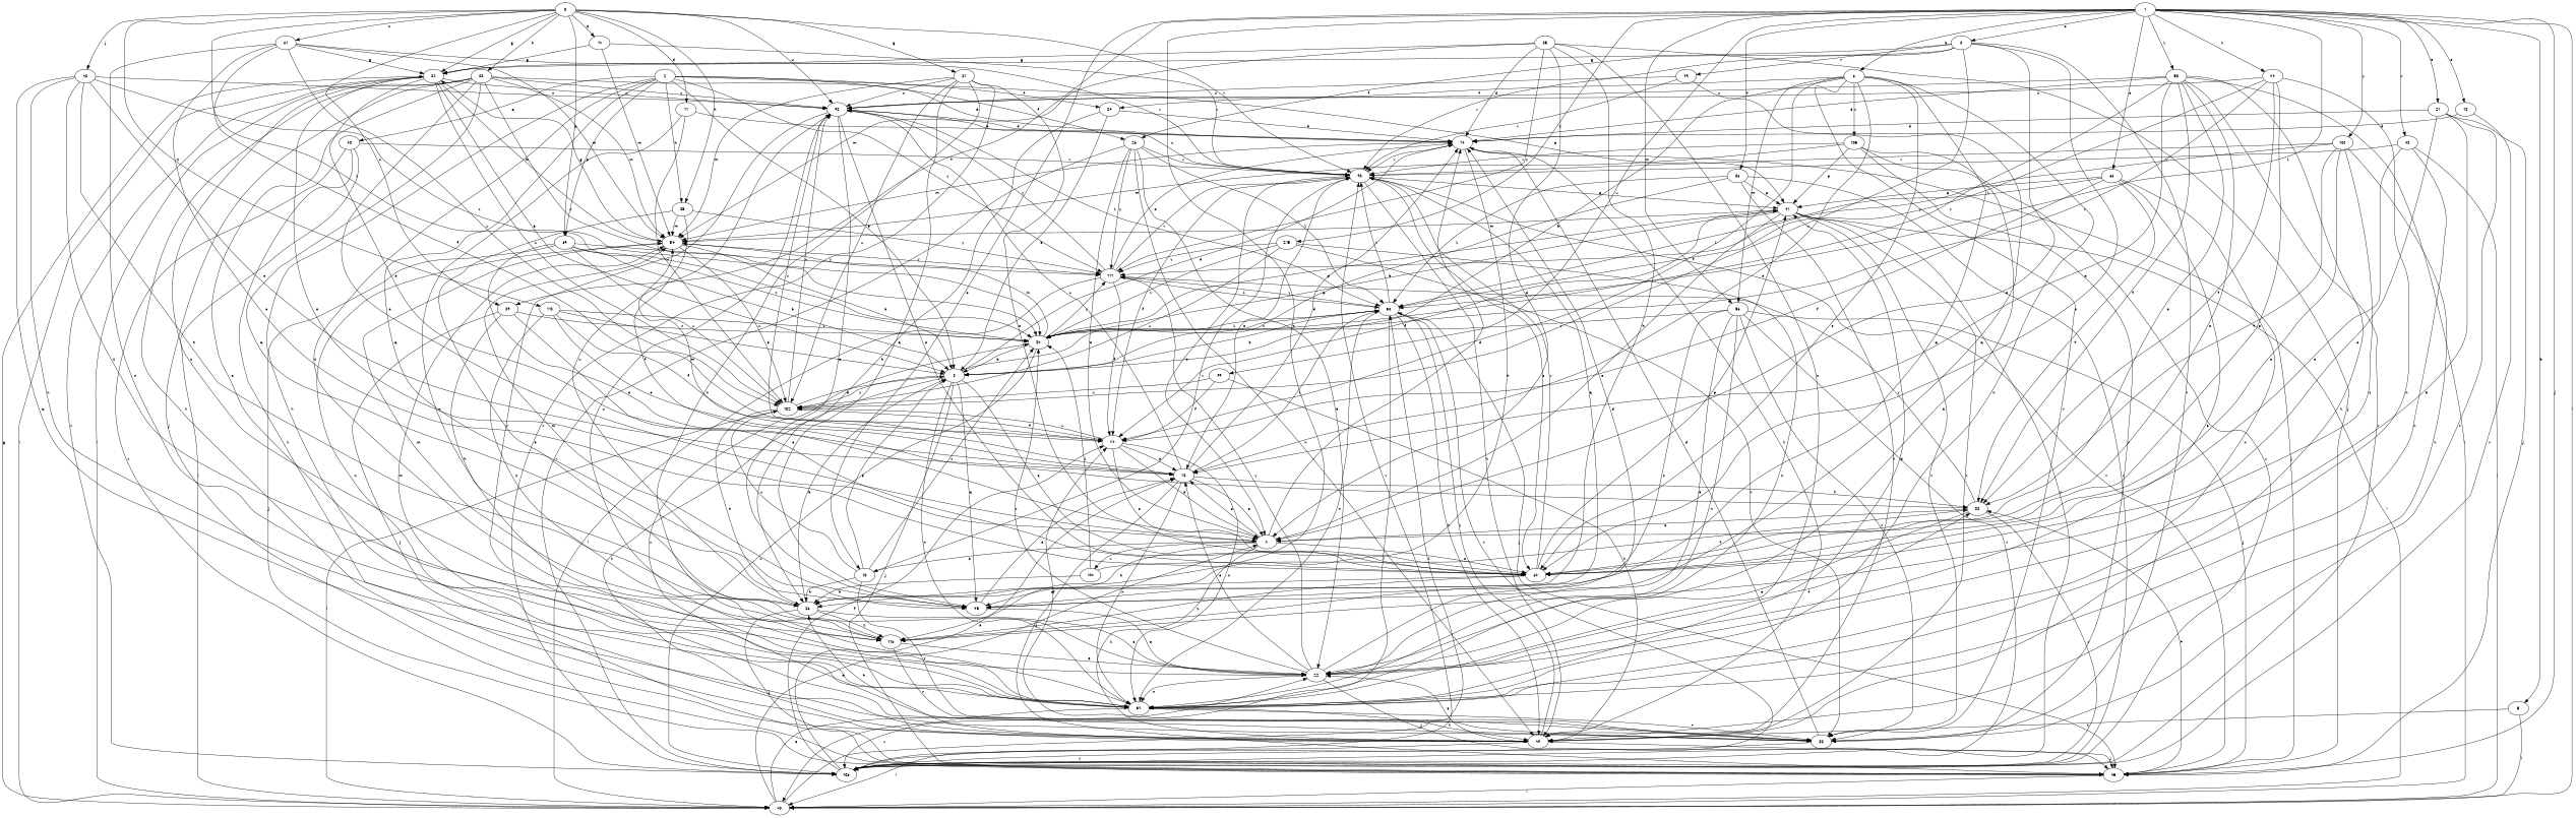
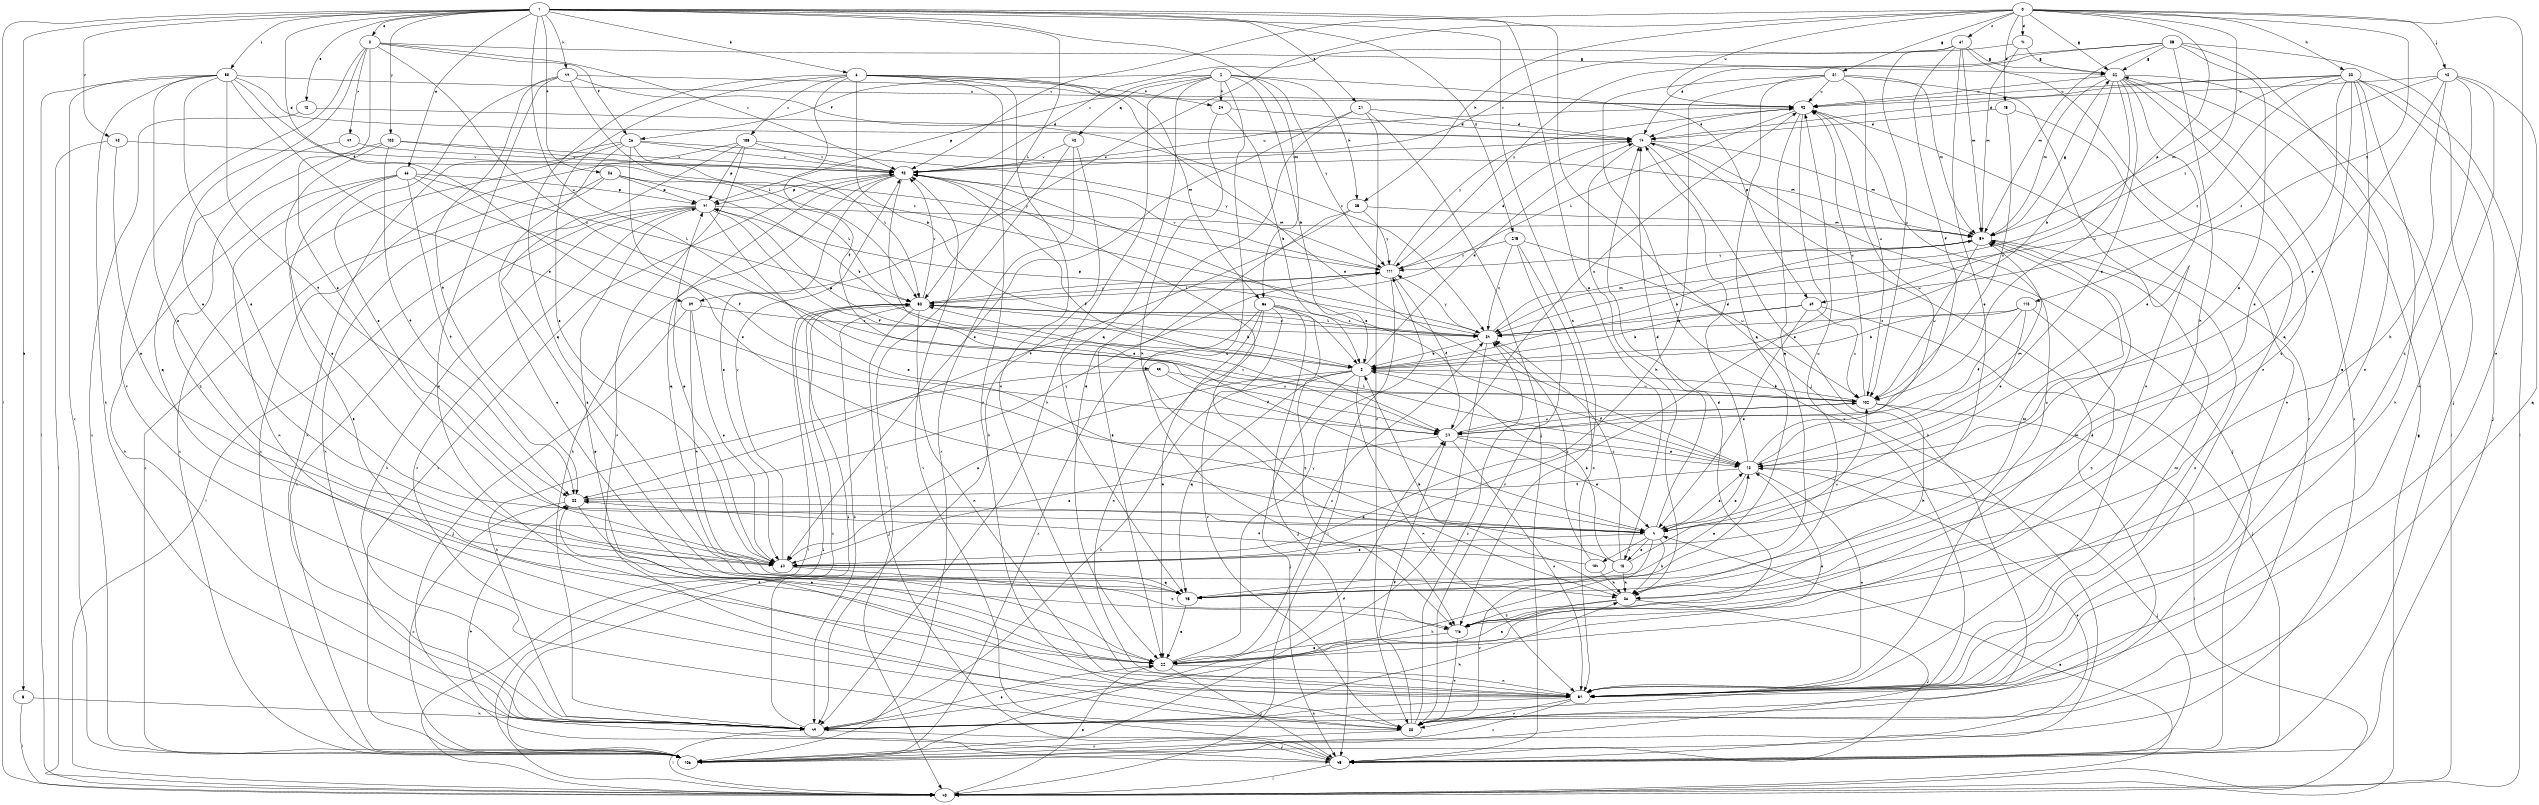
  strict digraph {
    fontname="Patrick Hand"
    node [fontname="Patrick Hand"]
    edge [fontname="Patrick Hand"]
    0
    14
-   15 [label=11]
+   15
    31
    32
    33
    35
    43
    61
    69
    84
    89
    93
    98
    113
    57
    102
    17
    n19 [label=52]
    75
    67
    106
    40
    116
    8
    4
    13
    45
    49
    22
    111
    88
    80
    36
    27
    53
    71
    1
    3
    5
    6
    10
    18
    21
    47
    50
    56
    66
    78
    86
    99
    108
    n53 [label=215]
    26
    79
    87
    105
    85
    2
    73
    104
    0 -> 14 [label=d]
    0 -> 15 [label=d]
    0 -> 31 [label=g]
    0 -> 32 [label=g]
    0 -> 33 [label=h]
    0 -> 35 [label=h]
    0 -> 43 [label=j]
    0 -> 61 [label=n]
    0 -> 69 [label=p]
    0 -> 84 [label=s]
    0 -> 89 [label=u]
    0 -> 93 [label=u]
    0 -> 98 [label=v]
    0 -> 113 [label=z]
    14 -> 32 [label=g]
    14 -> 98 [label=v]
    14 -> 57 [label=m]
    15 -> 102 [label=w]
    15 -> 17 [label=d]
    15 -> n19 [label=n]
    31 -> 93 [label=u]
    31 -> 57 [label=m]
    31 -> 102 [label=w]
    31 -> n19 [label=n]
    31 -> 75 [label=q]
    31 -> 67 [label=o]
    31 -> 106 [label=x]
    32 -> 93 [label=u]
    32 -> 57 [label=m]
    32 -> 102 [label=w]
    32 -> 106 [label=x]
    32 -> 40 [label=i]
    32 -> 116 [label=z]
    32 -> 8 [label=b]
    32 -> 4 [label=a]
    32 -> 13 [label=c]
    33 -> 84 [label=s]
    33 -> 93 [label=u]
    33 -> 57 [label=m]
    33 -> 17 [label=d]
    33 -> 75 [label=q]
    33 -> 40 [label=i]
    33 -> 4 [label=a]
    33 -> 45 [label=j]
    33 -> 49 [label=k]
    33 -> 22 [label=e]
    35 -> 57 [label=m]
    35 -> 22 [label=e]
    35 -> 111 [label=y]
    35 -> 88 [label=t]
    43 -> 84 [label=s]
    43 -> 93 [label=u]
    43 -> n19 [label=n]
    43 -> 116 [label=z]
    43 -> 13 [label=c]
    43 -> 80 [label=q]
    43 -> 36 [label=h]
    61 -> 32 [label=g]
    61 -> 98 [label=v]
    61 -> 57 [label=m]
    61 -> 102 [label=w]
    61 -> n19 [label=n]
    61 -> 67 [label=o]
    61 -> 27 [label=f]
    69 -> 84 [label=s]
    69 -> 102 [label=w]
    69 -> 8 [label=b]
    69 -> 4 [label=a]
    69 -> 45 [label=j]
-   69 -> 111 [label=y]
    84 -> 57 [label=m]
    84 -> 106 [label=x]
    84 -> 8 [label=b]
    84 -> 111 [label=y]
    84 -> 53 [label=l]
    84 -> 71 [label=p]
    89 -> 84 [label=s]
    89 -> 67 [label=o]
    89 -> 45 [label=j]
    89 -> 36 [label=h]
    93 -> 17 [label=d]
    93 -> 75 [label=q]
    93 -> 67 [label=o]
    93 -> 80 [label=r]
    93 -> 53 [label=l]
    98 -> 93 [label=u]
    98 -> 75 [label=q]
    98 -> 67 [label=o]
    98 -> 4 [label=a]
    98 -> 13 [label=c]
    98 -> 49 [label=k]
    98 -> 27 [label=f]
    98 -> 71 [label=p]
    113 -> 84 [label=s]
    113 -> 116 [label=z]
    113 -> 8 [label=b]
    113 -> 13 [label=c]
    113 -> 27 [label=f]
    57 -> 32 [label=g]
    57 -> 102 [label=w]
    57 -> n19 [label=n]
    57 -> 8 [label=b]
    57 -> 111 [label=y]
    102 -> 93 [label=u]
    102 -> 40 [label=i]
    102 -> 8 [label=b]
    102 -> 36 [label=h]
    102 -> 27 [label=f]
    17 -> 98 [label=v]
    17 -> 57 [label=m]
    17 -> 45 [label=j]
    17 -> 49 [label=k]
    17 -> 36 [label=h]
    n19 -> 93 [label=u]
    n19 -> 57 [label=m]
    n19 -> 106 [label=x]
    n19 -> 49 [label=k]
    n19 -> 80 [label=r]
    n19 -> 71 [label=p]
    75 -> 57 [label=m]
    75 -> 13 [label=c]
    75 -> 22 [label=e]
    67 -> 98 [label=v]
    67 -> 75 [label=q]
    67 -> 116 [label=z]
    67 -> 71 [label=p]
    106 -> 98 [label=v]
    106 -> 13 [label=c]
    106 -> 27 [label=f]
    40 -> 32 [label=g]
    40 -> 4 [label=a]
    40 -> 22 [label=e]
    40 -> 53 [label=l]
    116 -> 57 [label=m]
    116 -> 22 [label=e]
    116 -> 80 [label=r]
    8 -> 102 [label=w]
    8 -> 17 [label=d]
    8 -> n19 [label=n]
    8 -> 75 [label=q]
    8 -> 67 [label=o]
    8 -> 45 [label=j]
    8 -> 49 [label=k]
    8 -> 71 [label=p]
    4 -> 17 [label=d]
    4 -> 67 [label=o]
    4 -> 13 [label=c]
    4 -> 49 [label=k]
    4 -> 36 [label=h]
    4 -> 10 [label=c]
    4 -> 104 [label=x]
    13 -> 93 [label=u]
    13 -> 57 [label=m]
    13 -> 17 [label=d]
    13 -> n19 [label=n]
    13 -> 4 [label=a]
    13 -> 45 [label=j]
    13 -> 88 [label=t]
    13 -> 53 [label=l]
    45 -> 98 [label=v]
    45 -> 40 [label=i]
    45 -> 88 [label=t]
    49 -> 40 [label=i]
    49 -> 45 [label=j]
    49 -> 22 [label=e]
    49 -> 36 [label=h]
    49 -> 53 [label=l]
    22 -> 84 [label=s]
    22 -> 17 [label=d]
    22 -> n19 [label=n]
    22 -> 13 [label=c]
    22 -> 45 [label=j]
    22 -> 111 [label=y]
    22 -> 88 [label=t]
    111 -> 93 [label=y]
    111 -> 98 [label=v]
    111 -> 17 [label=d]
    111 -> 40 [label=i]
    111 -> 27 [label=f]
    111 -> 53 [label=l]
    88 -> 106 [label=x]
    88 -> 4 [label=a]
    88 -> 22 [label=e]
    88 -> 111 [label=y]
    80 -> 84 [label=s]
    80 -> 17 [label=d]
    80 -> 106 [label=x]
    80 -> 27 [label=f]
    36 -> 93 [label=u]
    36 -> 116 [label=z]
    36 -> 8 [label=b]
    36 -> 45 [label=j]
    36 -> 22 [label=e]
    27 -> 93 [label=u]
    27 -> 102 [label=w]
    27 -> n19 [label=n]
    27 -> 67 [label=o]
    27 -> 4 [label=a]
    27 -> 13 [label=c]
    53 -> 84 [label=s]
    53 -> 98 [label=v]
    53 -> n19 [label=n]
    53 -> 106 [label=x]
    53 -> 40 [label=i]
    53 -> 8 [label=b]
    53 -> 45 [label=j]
    53 -> 49 [label=k]
    53 -> 111 [label=y]
    71 -> 57 [label=m]
    71 -> 106 [label=x]
    71 -> 40 [label=i]
    71 -> 4 [label=a]
    71 -> 49 [label=k]
    71 -> 80 [label=r]
    71 -> 27 [label=f]
    1 -> 89 [label=t]
    1 -> 40 [label=i]
    1 -> 116 [label=z]
    1 -> 45 [label=j]
    1 -> 53 [label=l]
    1 -> 3 [label=a]
    1 -> 5 [label=b]
    1 -> 6 [label=b]
    1 -> 10 [label=c]
    1 -> 18 [label=e]
    1 -> 21 [label=e]
    1 -> 47 [label=k]
    1 -> 50 [label=l]
    1 -> 56 [label=m]
    1 -> 66 [label=o]
    1 -> 78 [label=r]
    1 -> 86 [label=t]
    1 -> 99 [label=w]
    1 -> 108 [label=y]
    1 -> n53 [label=z]
    3 -> 32 [label=g]
    3 -> 98 [label=v]
    3 -> 102 [label=w]
    3 -> 67 [label=o]
    3 -> 4 [label=a]
    3 -> 80 [label=r]
    3 -> 26 [label=f]
    3 -> 79 [label=r]
    5 -> 40 [label=i]
    5 -> 49 [label=k]
    6 -> n19 [label=n]
    6 -> 75 [label=q]
    6 -> 67 [label=o]
    6 -> 8 [label=b]
    6 -> 13 [label=c]
    6 -> 80 [label=r]
    6 -> 27 [label=f]
    6 -> 56 [label=m]
    6 -> 87 [label=t]
    6 -> 105 [label=x]
    10 -> 84 [label=s]
    10 -> 98 [label=v]
    10 -> 102 [label=w]
    10 -> 8 [label=b]
    10 -> 80 [label=r]
    10 -> 36 [label=h]
    18 -> 17 [label=d]
    18 -> 106 [label=x]
    21 -> 17 [label=d]
    21 -> 67 [label=o]
    21 -> 45 [label=j]
    21 -> 22 [label=e]
    21 -> 80 [label=r]
    47 -> 84 [label=s]
    47 -> 93 [label=u]
    47 -> n19 [label=n]
    47 -> 67 [label=o]
    47 -> 88 [label=t]
    47 -> 53 [label=l]
    50 -> 84 [label=s]
    50 -> 93 [label=u]
    50 -> 17 [label=d]
    50 -> 67 [label=o]
    50 -> 106 [label=x]
    50 -> 40 [label=i]
    50 -> 4 [label=a]
    50 -> 13 [label=c]
    50 -> 49 [label=k]
    50 -> 88 [label=t]
    56 -> 84 [label=s]
    56 -> n19 [label=n]
    56 -> 106 [label=x]
    56 -> 116 [label=z]
    56 -> 45 [label=j]
    56 -> 22 [label=e]
    56 -> 80 [label=r]
    66 -> n19 [label=n]
-   108 -> 49 [label=k]
+   66 -> 49 [label=k]
    66 -> 22 [label=e]
    66 -> 88 [label=t]
    66 -> 27 [label=f]
    66 -> 53 [label=l]
    66 -> 71 [label=p]
    78 -> 98 [label=v]
-   78 -> n19 [label=n]
+   0 -> n19 [label=n]
    78 -> 67 [label=o]
    78 -> 40 [label=i]
    86 -> 106 [label=x]
    86 -> 8 [label=b]
    86 -> 49 [label=k]
    86 -> 53 [label=l]
    86 -> 71 [label=p]
    99 -> 102 [label=w]
    99 -> 49 [label=k]
    99 -> 27 [label=f]
    108 -> 98 [label=v]
    108 -> 67 [label=o]
    108 -> 116 [label=z]
    108 -> 111 [label=y]
    108 -> 88 [label=t]
    n53 -> 84 [label=s]
    n53 -> 102 [label=w]
    n53 -> n19 [label=n]
    n53 -> 111 [label=y]
    n53 -> 80 [label=r]
    26 -> 98 [label=v]
    26 -> 106 [label=x]
    26 -> 4 [label=a]
    26 -> 49 [label=k]
    26 -> 22 [label=e]
    26 -> 111 [label=y]
    26 -> 53 [label=l]
-   79 -> 93 [label=u]
    79 -> 98 [label=v]
    79 -> 75 [label=q]
    87 -> 17 [label=d]
    87 -> 8 [label=b]
    87 -> 36 [label=h]
    105 -> 98 [label=v]
    105 -> 57 [label=m]
    105 -> 106 [label=x]
    105 -> 22 [label=e]
    105 -> 80 [label=r]
    105 -> 71 [label=p]
    85 -> 32 [label=g]
    85 -> 57 [label=m]
    85 -> 17 [label=d]
    85 -> n19 [label=n]
    85 -> 4 [label=a]
    85 -> 45 [label=j]
    85 -> 111 [label=y]
    85 -> 36 [label=h]
    2 -> 35 [label=h]
    2 -> 69 [label=p]
    2 -> 75 [label=q]
    2 -> 116 [label=z]
    2 -> 8 [label=b]
    2 -> 49 [label=k]
    2 -> 111 [label=y]
    2 -> 71 [label=p]
    2 -> 26 [label=f]
    2 -> 87 [label=t]
    2 -> 73 [label=q]
    73 -> 98 [label=v]
    73 -> 106 [label=x]
    73 -> 40 [label=i]
    73 -> 49 [label=k]
    104 -> 84 [label=s]
    104 -> 88 [label=t]
    104 -> 36 [label=h]
  }
